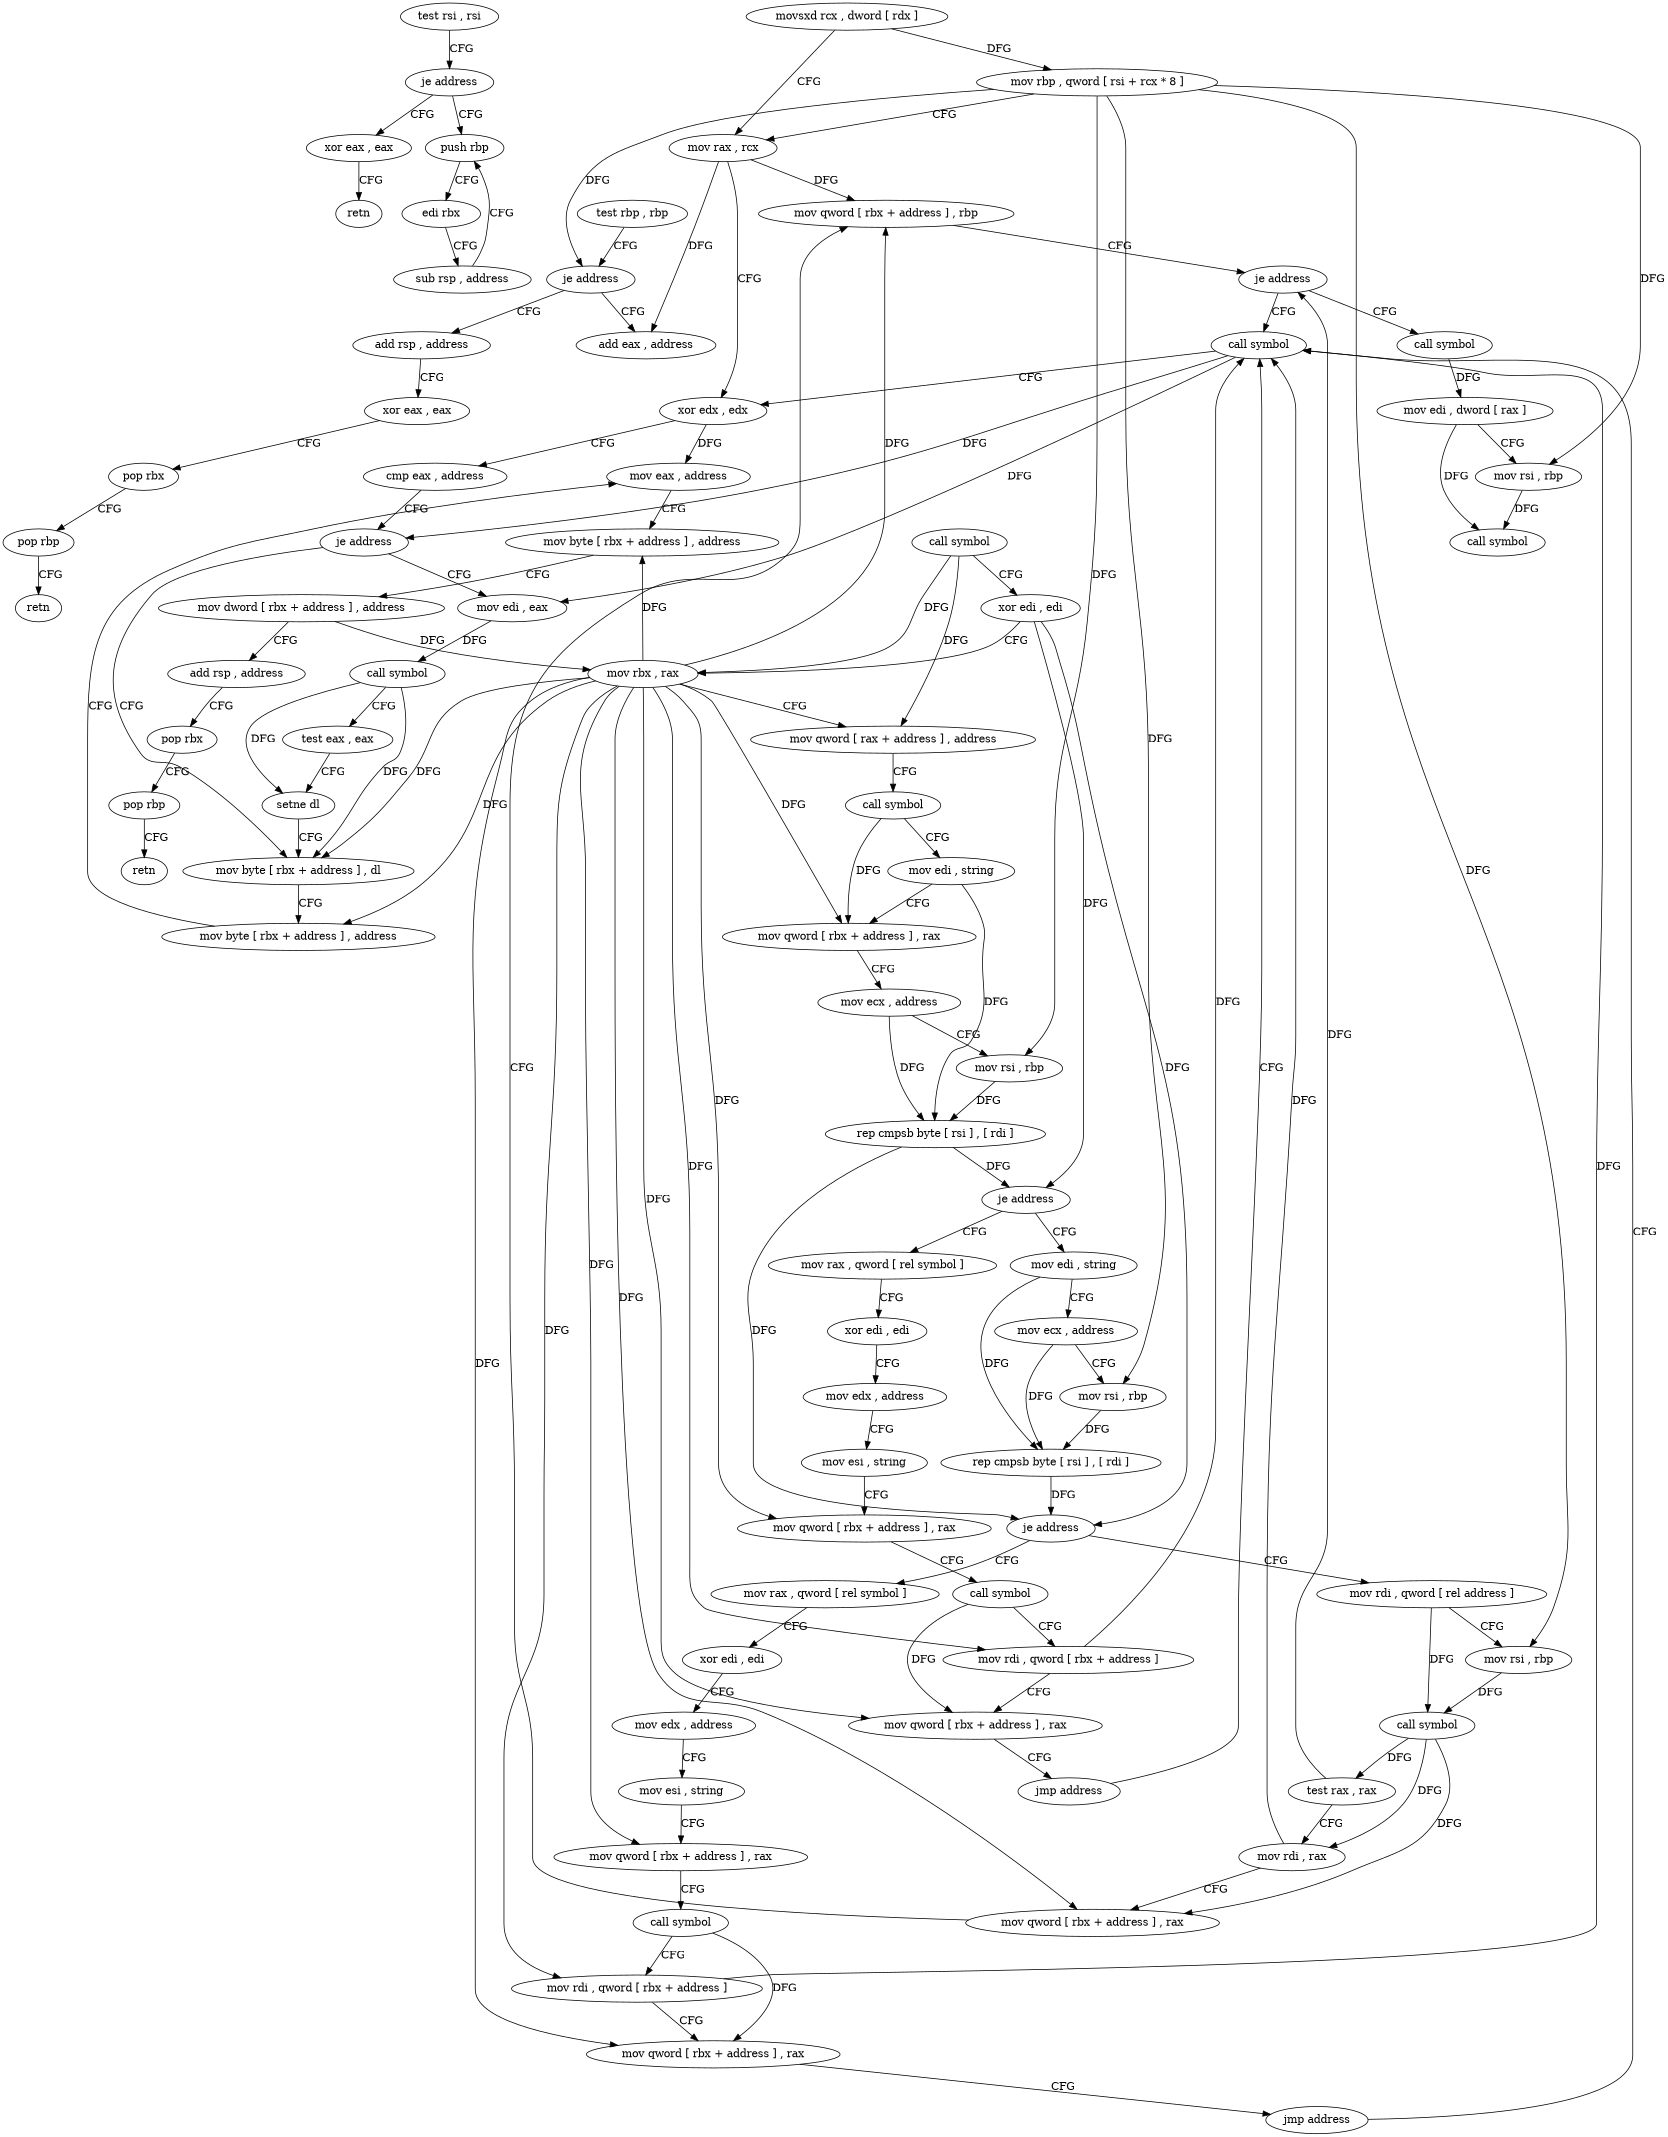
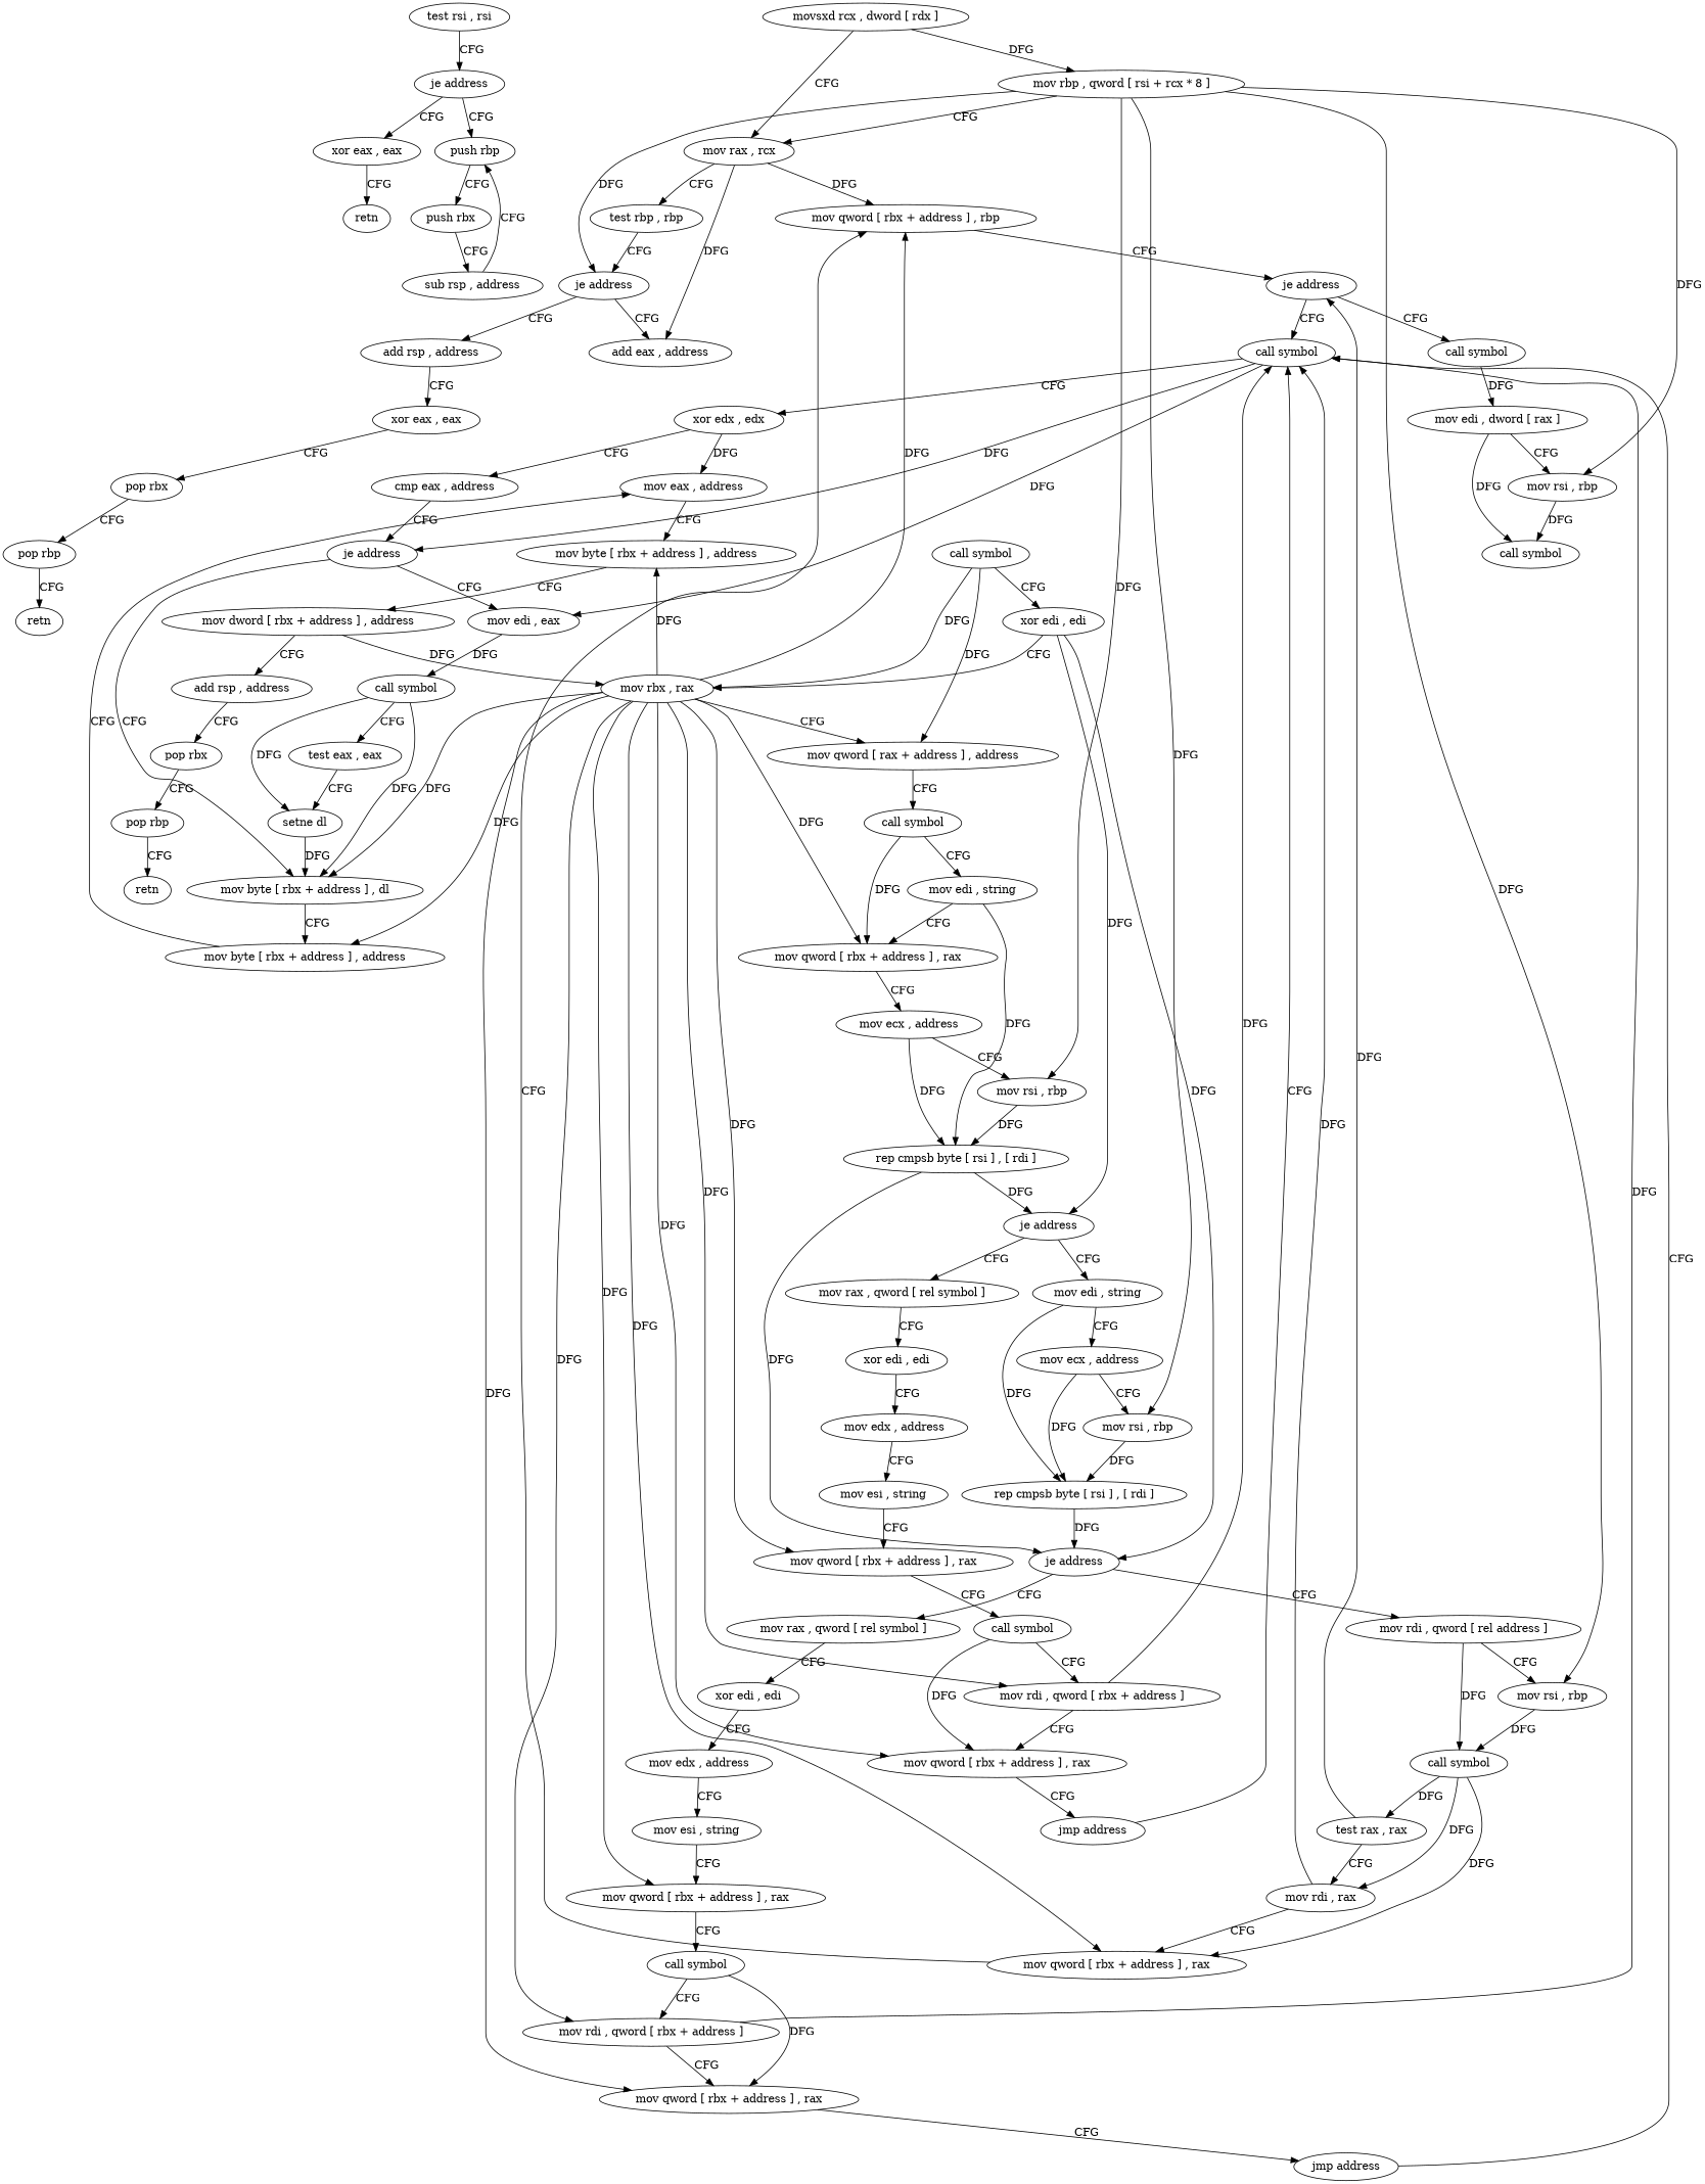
  digraph {
    n1 [label="test rsi , rsi"]
    n2 [label="je address"]
    n3 [label="xor eax , eax"]
    n4 [label="push rbp"]
    n5 [label=retn]
-   n6 [label="edi rbx"]
+   n6 [label="push rbx"]
    n7 [label="sub rsp , address"]
    n8 [label="movsxd rcx , dword [ rdx ]"]
    n9 [label="mov rbp , qword [ rsi + rcx * 8 ]"]
    n10 [label="mov rax , rcx"]
    n11 [label="je address"]
    n12 [label="mov rsi , rbp"]
    n13 [label="mov rsi , rbp"]
    n14 [label="mov rsi , rbp"]
    n15 [label="mov rsi , rbp"]
    n16 [label="mov qword [ rbx + address ] , rbp"]
    n17 [label="test rbp , rbp"]
    n18 [label="add eax , address"]
    n19 [label="add rsp , address"]
    n20 [label="rep cmpsb byte [ rsi ] , [ rdi ]"]
    n21 [label="rep cmpsb byte [ rsi ] , [ rdi ]"]
    n22 [label="call symbol"]
    n23 [label="je address"]
    n24 [label="call symbol"]
    n25 [label="xor eax , eax"]
    n26 [label="pop rbx"]
    n27 [label="pop rbp"]
    n28 [label=retn]
    n29 [label="call symbol"]
    n30 [label="xor edi , edi"]
    n31 [label="mov rbx , rax"]
    n32 [label="mov qword [ rax + address ] , address"]
    n33 [label="je address"]
    n34 [label="je address"]
    n35 [label="mov qword [ rbx + address ] , rax"]
    n36 [label="mov qword [ rbx + address ] , rax"]
    n37 [label="mov rdi , qword [ rbx + address ]"]
    n38 [label="mov qword [ rbx + address ] , rax"]
    n39 [label="mov byte [ rbx + address ] , dl"]
    n40 [label="mov qword [ rbx + address ] , rax"]
    n41 [label="mov rdi , qword [ rbx + address ]"]
    n42 [label="mov qword [ rbx + address ] , rax"]
    n43 [label="mov qword [ rbx + address ] , rax"]
    n44 [label="mov byte [ rbx + address ] , address"]
    n45 [label="mov byte [ rbx + address ] , address"]
    n46 [label="call symbol"]
    n47 [label="mov rax , qword [ rel symbol ]"]
    n48 [label="mov edi , string"]
    n49 [label="mov rax , qword [ rel symbol ]"]
    n50 [label="mov rdi , qword [ rel address ]"]
    n51 [label="mov ecx , address"]
    n52 [label="call symbol"]
    n53 [label="call symbol"]
    n54 [label="jmp address"]
    n55 [label="call symbol"]
    n56 [label="jmp address"]
    n57 [label="mov eax , address"]
    n58 [label="mov dword [ rbx + address ] , address"]
    n59 [label="add rsp , address"]
    n60 [label="mov edi , string"]
    n61 [label="xor edi , edi"]
    n62 [label="mov ecx , address"]
    n63 [label="mov edx , address"]
    n64 [label="mov esi , string"]
    n65 [label="xor edx , edx"]
    n66 [label="je address"]
    n67 [label="mov edi , eax"]
    n68 [label="cmp eax , address"]
    n69 [label="call symbol"]
    n70 [label="xor edi , edi"]
    n71 [label="mov edx , address"]
    n72 [label="test rax , rax"]
    n73 [label="mov rdi , rax"]
    n74 [label="test eax , eax"]
    n75 [label="setne dl"]
    n76 [label="mov esi , string"]
    n77 [label="call symbol"]
    n78 [label="mov edi , dword [ rax ]"]
    n79 [label="pop rbx"]
    n80 [label="pop rbp"]
    n81 [label=retn]
    n1 -> n2 [label=CFG]
    n2 -> n3 [label=CFG]
    n2 -> n4 [label=CFG]
    n3 -> n5 [label=CFG]
    n4 -> n6 [label=CFG]
    n6 -> n7 [label=CFG]
    n7 -> n4 [label=CFG]
    n8 -> n9 [label=DFG]
    n8 -> n10 [label=CFG]
    n9 -> n10 [label=CFG]
    n9 -> n11 [label=DFG]
    n9 -> n12 [label=DFG]
    n9 -> n13 [label=DFG]
    n9 -> n14 [label=DFG]
    n9 -> n15 [label=DFG]
    n10 -> n16 [label=DFG]
-   n10 -> n65 [label=CFG]
+   n10 -> n17 [label=CFG]
    n10 -> n18 [label=DFG]
    n11 -> n18 [label=CFG]
    n11 -> n19 [label=CFG]
    n12 -> n20 [label=DFG]
    n13 -> n21 [label=DFG]
    n14 -> n22 [label=DFG]
    n15 -> n24 [label=DFG]
    n16 -> n23 [label=CFG]
    n17 -> n11 [label=CFG]
    n19 -> n25 [label=CFG]
    n20 -> n33 [label=DFG]
    n20 -> n34 [label=DFG]
    n21 -> n34 [label=DFG]
    n22 -> n43 [label=DFG]
    n22 -> n72 [label=DFG]
    n22 -> n73 [label=DFG]
    n23 -> n53 [label=CFG]
    n23 -> n77 [label=CFG]
    n25 -> n26 [label=CFG]
    n26 -> n27 [label=CFG]
    n27 -> n28 [label=CFG]
    n29 -> n30 [label=CFG]
    n29 -> n31 [label=DFG]
    n29 -> n32 [label=DFG]
    n30 -> n31 [label=CFG]
    n30 -> n33 [label=DFG]
    n30 -> n34 [label=DFG]
    n31 -> n16 [label=DFG]
    n31 -> n32 [label=CFG]
    n31 -> n35 [label=DFG]
    n31 -> n36 [label=DFG]
    n31 -> n37 [label=DFG]
    n31 -> n38 [label=DFG]
    n31 -> n39 [label=DFG]
    n31 -> n40 [label=DFG]
    n31 -> n41 [label=DFG]
    n31 -> n42 [label=DFG]
    n31 -> n43 [label=DFG]
    n31 -> n44 [label=DFG]
    n31 -> n45 [label=DFG]
    n32 -> n46 [label=CFG]
    n33 -> n47 [label=CFG]
    n33 -> n48 [label=CFG]
    n34 -> n49 [label=CFG]
    n34 -> n50 [label=CFG]
    n35 -> n51 [label=CFG]
    n36 -> n52 [label=CFG]
    n37 -> n38 [label=CFG]
    n37 -> n53 [label=DFG]
    n38 -> n54 [label=CFG]
    n39 -> n44 [label=CFG]
    n40 -> n55 [label=CFG]
    n41 -> n42 [label=CFG]
    n41 -> n53 [label=DFG]
    n42 -> n56 [label=CFG]
    n43 -> n16 [label=CFG]
    n44 -> n57 [label=CFG]
    n45 -> n58 [label=CFG]
    n46 -> n35 [label=DFG]
    n46 -> n60 [label=CFG]
    n47 -> n61 [label=CFG]
    n48 -> n21 [label=DFG]
    n48 -> n62 [label=CFG]
    n49 -> n70 [label=CFG]
    n50 -> n14 [label=CFG]
    n50 -> n22 [label=DFG]
    n51 -> n12 [label=CFG]
    n51 -> n20 [label=DFG]
    n52 -> n37 [label=CFG]
    n52 -> n38 [label=DFG]
    n53 -> n65 [label=CFG]
    n53 -> n66 [label=DFG]
    n53 -> n67 [label=DFG]
    n54 -> n53 [label=CFG]
    n55 -> n41 [label=CFG]
    n55 -> n42 [label=DFG]
    n56 -> n53 [label=CFG]
    n57 -> n45 [label=CFG]
    n58 -> n31 [label=DFG]
    n58 -> n59 [label=CFG]
    n59 -> n79 [label=CFG]
    n60 -> n20 [label=DFG]
    n60 -> n35 [label=CFG]
    n61 -> n63 [label=CFG]
    n62 -> n13 [label=CFG]
    n62 -> n21 [label=DFG]
    n63 -> n64 [label=CFG]
    n64 -> n36 [label=CFG]
    n65 -> n57 [label=DFG]
    n65 -> n68 [label=CFG]
    n66 -> n39 [label=CFG]
    n66 -> n67 [label=CFG]
    n67 -> n69 [label=DFG]
    n68 -> n66 [label=CFG]
    n69 -> n39 [label=DFG]
    n69 -> n74 [label=CFG]
    n69 -> n75 [label=DFG]
    n70 -> n71 [label=CFG]
    n71 -> n76 [label=CFG]
    n72 -> n23 [label=DFG]
    n72 -> n73 [label=CFG]
    n73 -> n43 [label=CFG]
    n73 -> n53 [label=DFG]
    n74 -> n75 [label=CFG]
-   n75 -> n39 [label=CFG]
+   n75 -> n39 [label=DFG]
    n76 -> n40 [label=CFG]
    n77 -> n78 [label=DFG]
    n78 -> n15 [label=CFG]
    n78 -> n24 [label=DFG]
    n79 -> n80 [label=CFG]
    n80 -> n81 [label=CFG]
  }
